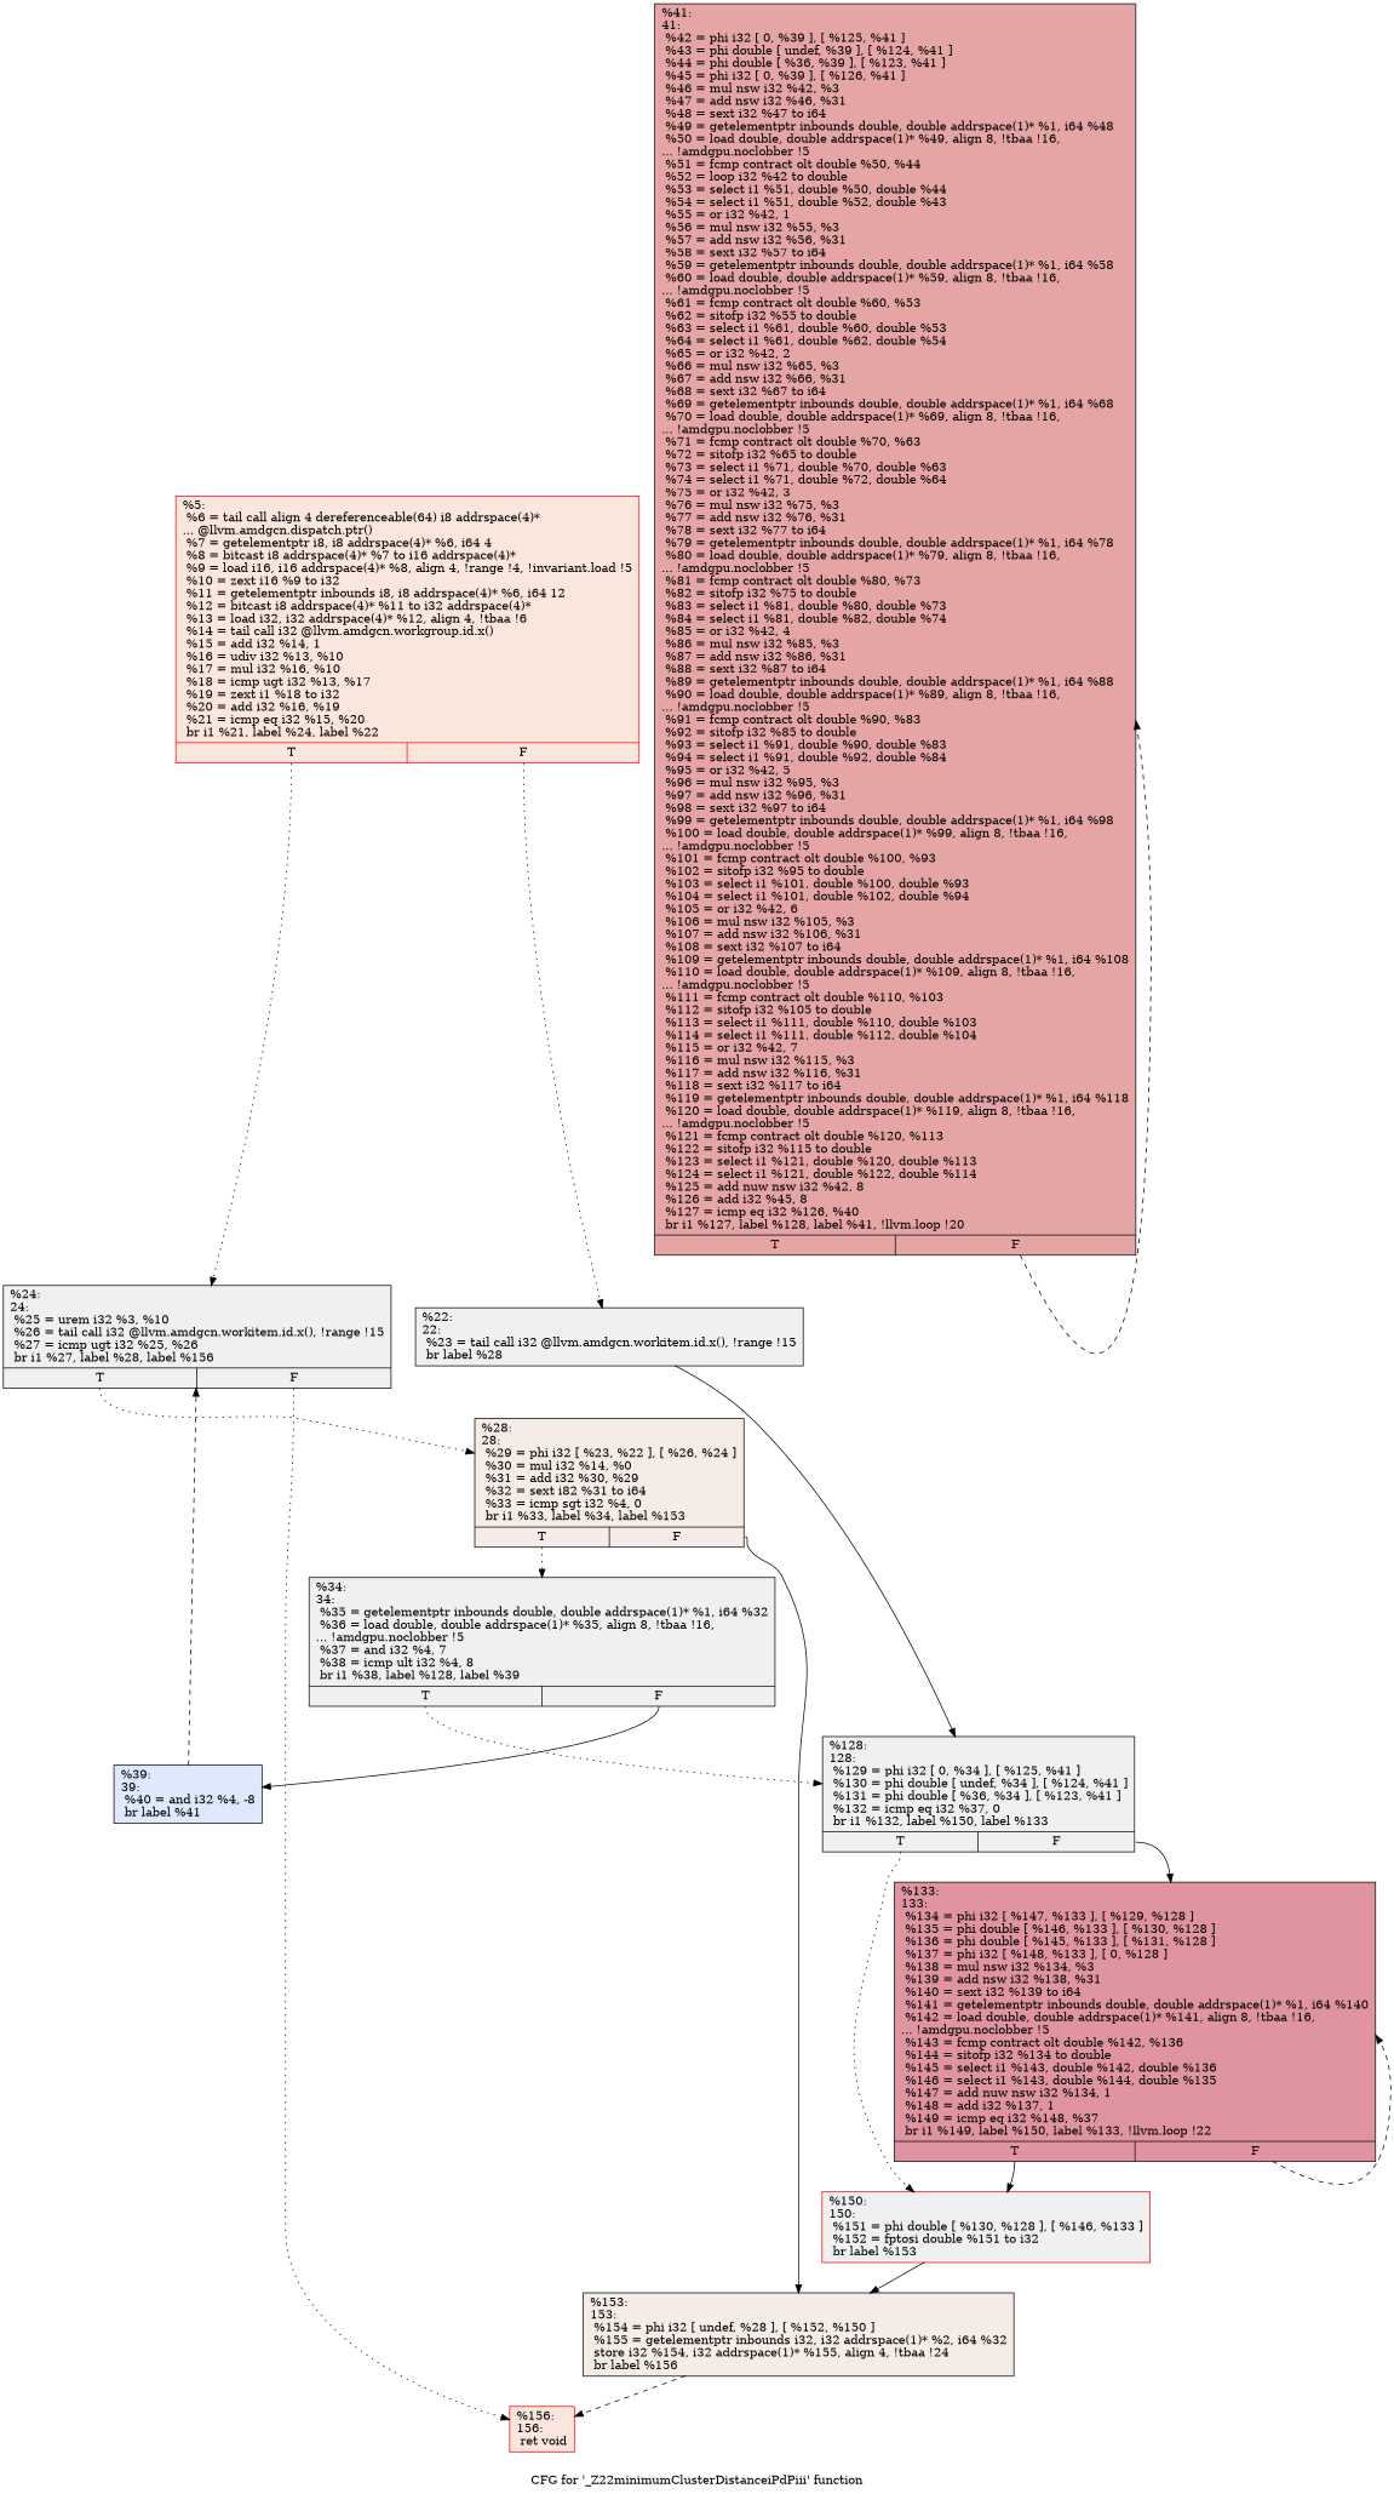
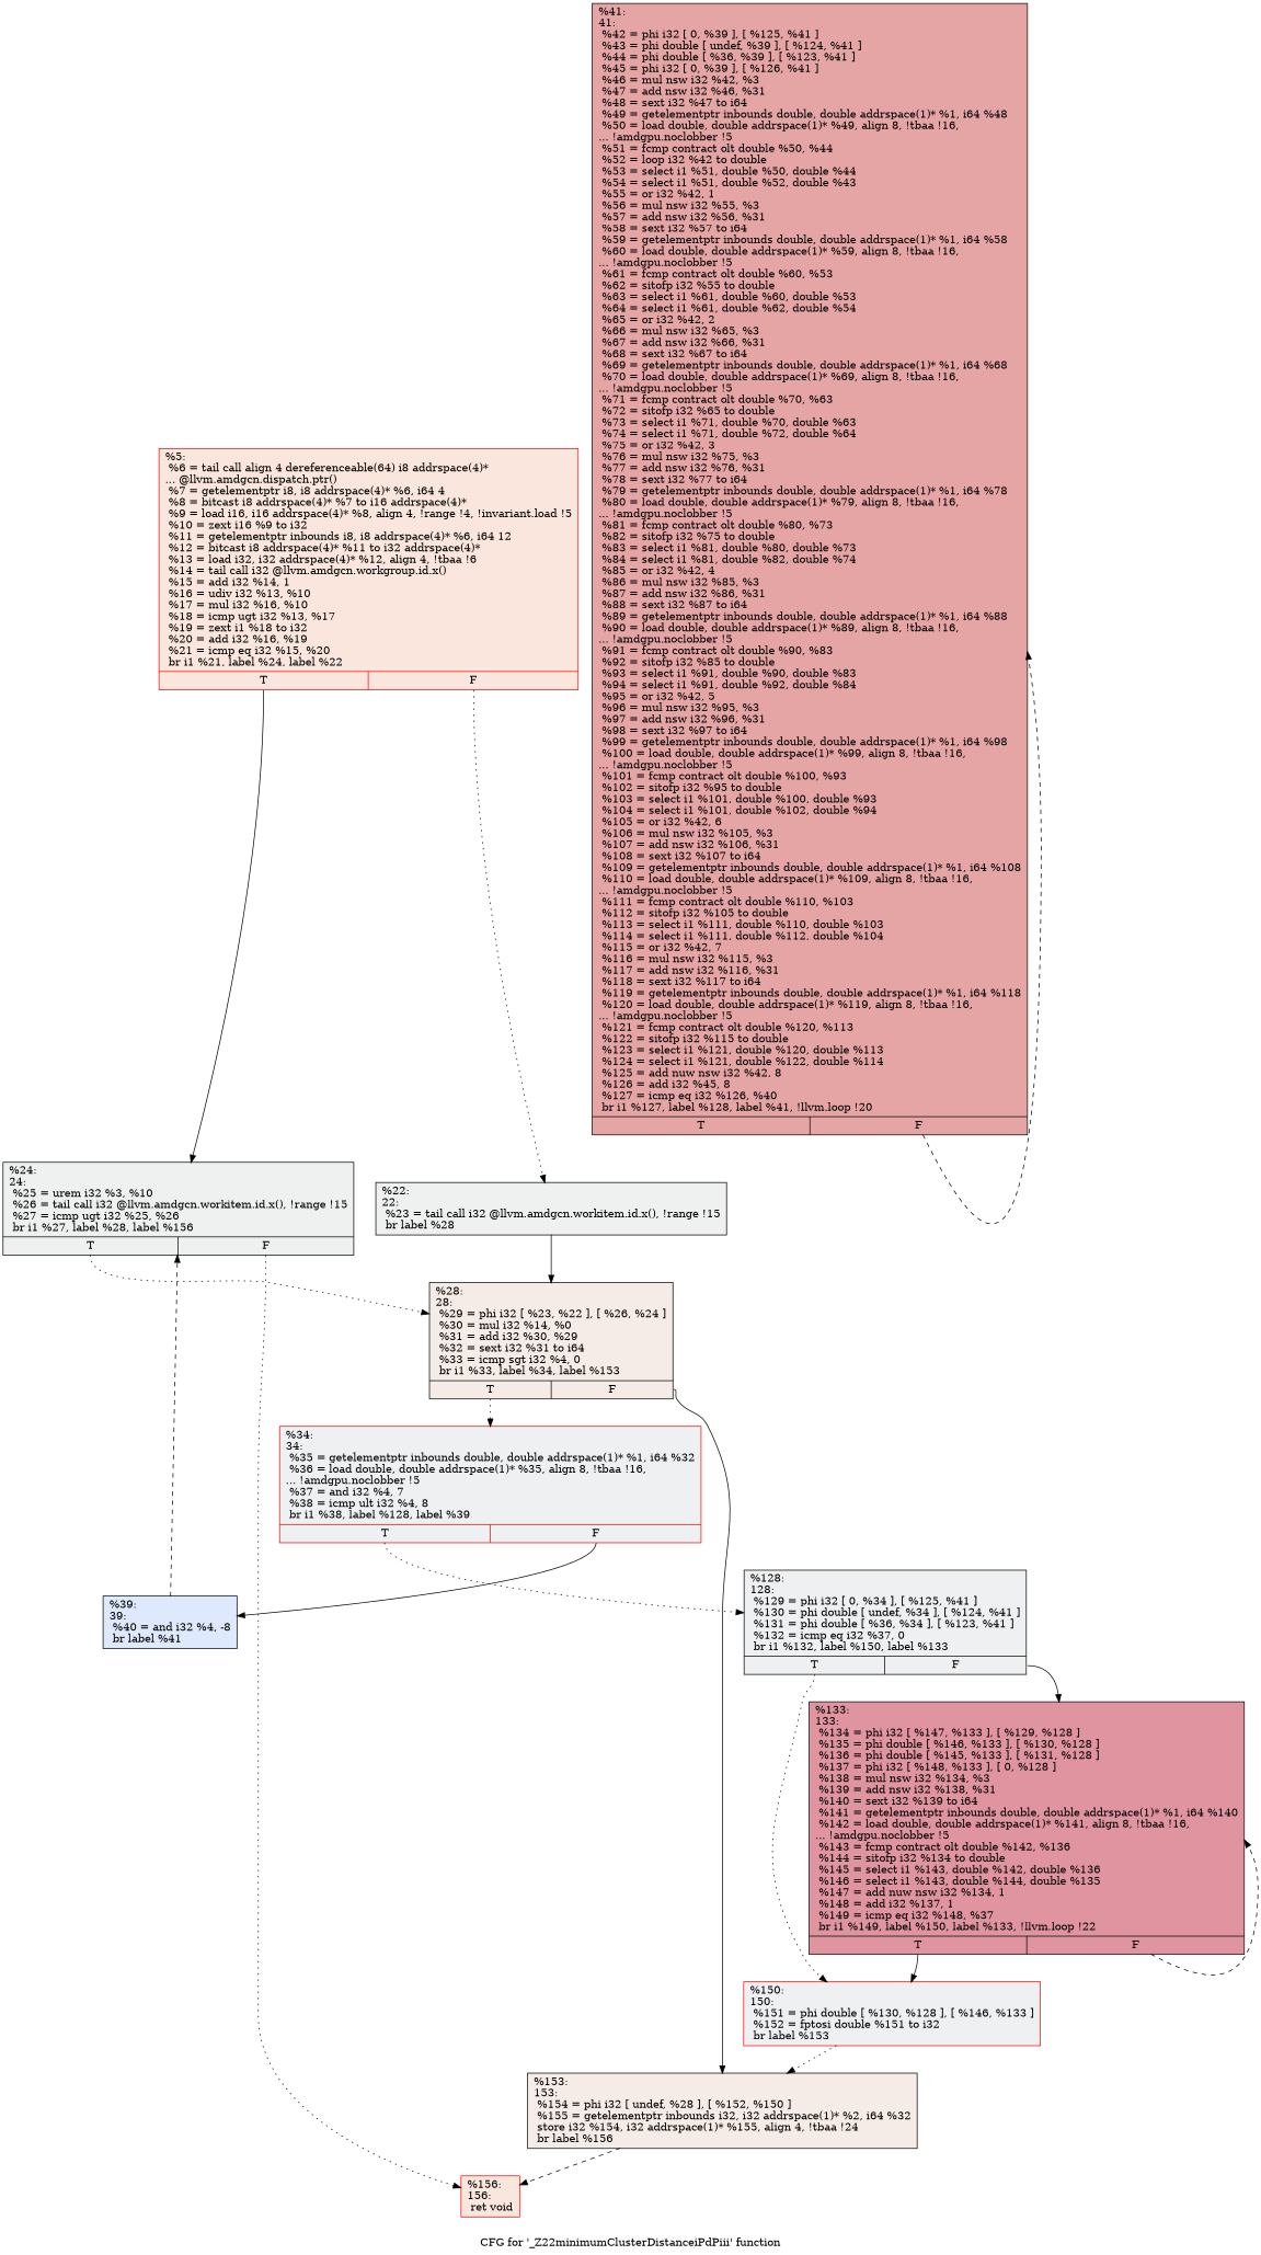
  digraph {
    label="CFG for '_Z22minimumClusterDistanceiPdPiii' function"
    node [color=black fillcolor="#d9dce170" shape=record style=filled]
    edge [style=dotted tailport=s0]
    n1 [color=red fillcolor="#f3c7b170" label="{%5:\l  %6 = tail call align 4 dereferenceable(64) i8 addrspace(4)*\l... @llvm.amdgcn.dispatch.ptr()\l  %7 = getelementptr i8, i8 addrspace(4)* %6, i64 4\l  %8 = bitcast i8 addrspace(4)* %7 to i16 addrspace(4)*\l  %9 = load i16, i16 addrspace(4)* %8, align 4, !range !4, !invariant.load !5\l  %10 = zext i16 %9 to i32\l  %11 = getelementptr inbounds i8, i8 addrspace(4)* %6, i64 12\l  %12 = bitcast i8 addrspace(4)* %11 to i32 addrspace(4)*\l  %13 = load i32, i32 addrspace(4)* %12, align 4, !tbaa !6\l  %14 = tail call i32 @llvm.amdgcn.workgroup.id.x()\l  %15 = add i32 %14, 1\l  %16 = udiv i32 %13, %10\l  %17 = mul i32 %16, %10\l  %18 = icmp ugt i32 %13, %17\l  %19 = zext i1 %18 to i32\l  %20 = add i32 %16, %19\l  %21 = icmp eq i32 %15, %20\l  br i1 %21, label %24, label %22\l|{<s0>T|<s1>F}}"]
    n2 [fillcolor="#dbdcde70" label="{%24:\l24:                                               \l  %25 = urem i32 %3, %10\l  %26 = tail call i32 @llvm.amdgcn.workitem.id.x(), !range !15\l  %27 = icmp ugt i32 %25, %26\l  br i1 %27, label %28, label %156\l|{<s0>T|<s1>F}}"]
    n3 [fillcolor="#dbdcde70" label="{%22:\l22:                                               \l  %23 = tail call i32 @llvm.amdgcn.workitem.id.x(), !range !15\l  br label %28\l}"]
-   n4 [fillcolor="#ead5c970" label="{%28:\l28:                                               \l  %29 = phi i32 [ %23, %22 ], [ %26, %24 ]\l  %30 = mul i32 %14, %0\l  %31 = add i32 %30, %29\l  %32 = sext i82 %31 to i64\l  %33 = icmp sgt i32 %4, 0\l  br i1 %33, label %34, label %153\l|{<s0>T|<s1>F}}"]
+   n4 [fillcolor="#ead5c970" label="{%28:\l28:                                               \l  %29 = phi i32 [ %23, %22 ], [ %26, %24 ]\l  %30 = mul i32 %14, %0\l  %31 = add i32 %30, %29\l  %32 = sext i32 %31 to i64\l  %33 = icmp sgt i32 %4, 0\l  br i1 %33, label %34, label %153\l|{<s0>T|<s1>F}}"]
    n5 [color=red fillcolor="#f3c7b170" label="{%156:\l156:                                              \l  ret void\l}"]
-   n6 [label="{%34:\l34:                                               \l  %35 = getelementptr inbounds double, double addrspace(1)* %1, i64 %32\l  %36 = load double, double addrspace(1)* %35, align 8, !tbaa !16,\l... !amdgpu.noclobber !5\l  %37 = and i32 %4, 7\l  %38 = icmp ult i32 %4, 8\l  br i1 %38, label %128, label %39\l|{<s0>T|<s1>F}}"]
+   n6 [color=red label="{%34:\l34:                                               \l  %35 = getelementptr inbounds double, double addrspace(1)* %1, i64 %32\l  %36 = load double, double addrspace(1)* %35, align 8, !tbaa !16,\l... !amdgpu.noclobber !5\l  %37 = and i32 %4, 7\l  %38 = icmp ult i32 %4, 8\l  br i1 %38, label %128, label %39\l|{<s0>T|<s1>F}}"]
    n7 [fillcolor="#ead5c970" label="{%153:\l153:                                              \l  %154 = phi i32 [ undef, %28 ], [ %152, %150 ]\l  %155 = getelementptr inbounds i32, i32 addrspace(1)* %2, i64 %32\l  store i32 %154, i32 addrspace(1)* %155, align 4, !tbaa !24\l  br label %156\l}"]
    n8 [label="{%128:\l128:                                              \l  %129 = phi i32 [ 0, %34 ], [ %125, %41 ]\l  %130 = phi double [ undef, %34 ], [ %124, %41 ]\l  %131 = phi double [ %36, %34 ], [ %123, %41 ]\l  %132 = icmp eq i32 %37, 0\l  br i1 %132, label %150, label %133\l|{<s0>T|<s1>F}}"]
    n9 [fillcolor="#b5cdfa70" label="{%39:\l39:                                               \l  %40 = and i32 %4, -8\l  br label %41\l}"]
    n10 [color=red label="{%150:\l150:                                              \l  %151 = phi double [ %130, %128 ], [ %146, %133 ]\l  %152 = fptosi double %151 to i32\l  br label %153\l}"]
    n11 [fillcolor="#b70d2870" label="{%133:\l133:                                              \l  %134 = phi i32 [ %147, %133 ], [ %129, %128 ]\l  %135 = phi double [ %146, %133 ], [ %130, %128 ]\l  %136 = phi double [ %145, %133 ], [ %131, %128 ]\l  %137 = phi i32 [ %148, %133 ], [ 0, %128 ]\l  %138 = mul nsw i32 %134, %3\l  %139 = add nsw i32 %138, %31\l  %140 = sext i32 %139 to i64\l  %141 = getelementptr inbounds double, double addrspace(1)* %1, i64 %140\l  %142 = load double, double addrspace(1)* %141, align 8, !tbaa !16,\l... !amdgpu.noclobber !5\l  %143 = fcmp contract olt double %142, %136\l  %144 = sitofp i32 %134 to double\l  %145 = select i1 %143, double %142, double %136\l  %146 = select i1 %143, double %144, double %135\l  %147 = add nuw nsw i32 %134, 1\l  %148 = add i32 %137, 1\l  %149 = icmp eq i32 %148, %37\l  br i1 %149, label %150, label %133, !llvm.loop !22\l|{<s0>T|<s1>F}}"]
    n12 [fillcolor="#c5333470" label="{%41:\l41:                                               \l  %42 = phi i32 [ 0, %39 ], [ %125, %41 ]\l  %43 = phi double [ undef, %39 ], [ %124, %41 ]\l  %44 = phi double [ %36, %39 ], [ %123, %41 ]\l  %45 = phi i32 [ 0, %39 ], [ %126, %41 ]\l  %46 = mul nsw i32 %42, %3\l  %47 = add nsw i32 %46, %31\l  %48 = sext i32 %47 to i64\l  %49 = getelementptr inbounds double, double addrspace(1)* %1, i64 %48\l  %50 = load double, double addrspace(1)* %49, align 8, !tbaa !16,\l... !amdgpu.noclobber !5\l  %51 = fcmp contract olt double %50, %44\l  %52 = loop i32 %42 to double\l  %53 = select i1 %51, double %50, double %44\l  %54 = select i1 %51, double %52, double %43\l  %55 = or i32 %42, 1\l  %56 = mul nsw i32 %55, %3\l  %57 = add nsw i32 %56, %31\l  %58 = sext i32 %57 to i64\l  %59 = getelementptr inbounds double, double addrspace(1)* %1, i64 %58\l  %60 = load double, double addrspace(1)* %59, align 8, !tbaa !16,\l... !amdgpu.noclobber !5\l  %61 = fcmp contract olt double %60, %53\l  %62 = sitofp i32 %55 to double\l  %63 = select i1 %61, double %60, double %53\l  %64 = select i1 %61, double %62, double %54\l  %65 = or i32 %42, 2\l  %66 = mul nsw i32 %65, %3\l  %67 = add nsw i32 %66, %31\l  %68 = sext i32 %67 to i64\l  %69 = getelementptr inbounds double, double addrspace(1)* %1, i64 %68\l  %70 = load double, double addrspace(1)* %69, align 8, !tbaa !16,\l... !amdgpu.noclobber !5\l  %71 = fcmp contract olt double %70, %63\l  %72 = sitofp i32 %65 to double\l  %73 = select i1 %71, double %70, double %63\l  %74 = select i1 %71, double %72, double %64\l  %75 = or i32 %42, 3\l  %76 = mul nsw i32 %75, %3\l  %77 = add nsw i32 %76, %31\l  %78 = sext i32 %77 to i64\l  %79 = getelementptr inbounds double, double addrspace(1)* %1, i64 %78\l  %80 = load double, double addrspace(1)* %79, align 8, !tbaa !16,\l... !amdgpu.noclobber !5\l  %81 = fcmp contract olt double %80, %73\l  %82 = sitofp i32 %75 to double\l  %83 = select i1 %81, double %80, double %73\l  %84 = select i1 %81, double %82, double %74\l  %85 = or i32 %42, 4\l  %86 = mul nsw i32 %85, %3\l  %87 = add nsw i32 %86, %31\l  %88 = sext i32 %87 to i64\l  %89 = getelementptr inbounds double, double addrspace(1)* %1, i64 %88\l  %90 = load double, double addrspace(1)* %89, align 8, !tbaa !16,\l... !amdgpu.noclobber !5\l  %91 = fcmp contract olt double %90, %83\l  %92 = sitofp i32 %85 to double\l  %93 = select i1 %91, double %90, double %83\l  %94 = select i1 %91, double %92, double %84\l  %95 = or i32 %42, 5\l  %96 = mul nsw i32 %95, %3\l  %97 = add nsw i32 %96, %31\l  %98 = sext i32 %97 to i64\l  %99 = getelementptr inbounds double, double addrspace(1)* %1, i64 %98\l  %100 = load double, double addrspace(1)* %99, align 8, !tbaa !16,\l... !amdgpu.noclobber !5\l  %101 = fcmp contract olt double %100, %93\l  %102 = sitofp i32 %95 to double\l  %103 = select i1 %101, double %100, double %93\l  %104 = select i1 %101, double %102, double %94\l  %105 = or i32 %42, 6\l  %106 = mul nsw i32 %105, %3\l  %107 = add nsw i32 %106, %31\l  %108 = sext i32 %107 to i64\l  %109 = getelementptr inbounds double, double addrspace(1)* %1, i64 %108\l  %110 = load double, double addrspace(1)* %109, align 8, !tbaa !16,\l... !amdgpu.noclobber !5\l  %111 = fcmp contract olt double %110, %103\l  %112 = sitofp i32 %105 to double\l  %113 = select i1 %111, double %110, double %103\l  %114 = select i1 %111, double %112, double %104\l  %115 = or i32 %42, 7\l  %116 = mul nsw i32 %115, %3\l  %117 = add nsw i32 %116, %31\l  %118 = sext i32 %117 to i64\l  %119 = getelementptr inbounds double, double addrspace(1)* %1, i64 %118\l  %120 = load double, double addrspace(1)* %119, align 8, !tbaa !16,\l... !amdgpu.noclobber !5\l  %121 = fcmp contract olt double %120, %113\l  %122 = sitofp i32 %115 to double\l  %123 = select i1 %121, double %120, double %113\l  %124 = select i1 %121, double %122, double %114\l  %125 = add nuw nsw i32 %42, 8\l  %126 = add i32 %45, 8\l  %127 = icmp eq i32 %126, %40\l  br i1 %127, label %128, label %41, !llvm.loop !20\l|{<s0>T|<s1>F}}"]
-   n1 -> n2
+   n1 -> n2 [style=solid]
    n1 -> n3 [tailport=s1]
    n2 -> n4
    n2 -> n5 [tailport=s1]
-   n3 -> n8 [style=solid]
+   n3 -> n4 [style=solid]
    n4 -> n6
    n4 -> n7 [style=solid tailport=s1]
    n6 -> n8
    n6 -> n9 [style=solid tailport=s1]
    n7 -> n5 [style=dashed]
    n8 -> n10
    n8 -> n11 [style=solid tailport=s1]
    n9 -> n2 [style=dashed]
-   n10 -> n7 [style=solid]
+   n10 -> n7
    n11 -> n10 [style=solid]
    n11 -> n11 [style=dashed tailport=s1]
    n12 -> n12 [style=dashed tailport=s1]
  }
